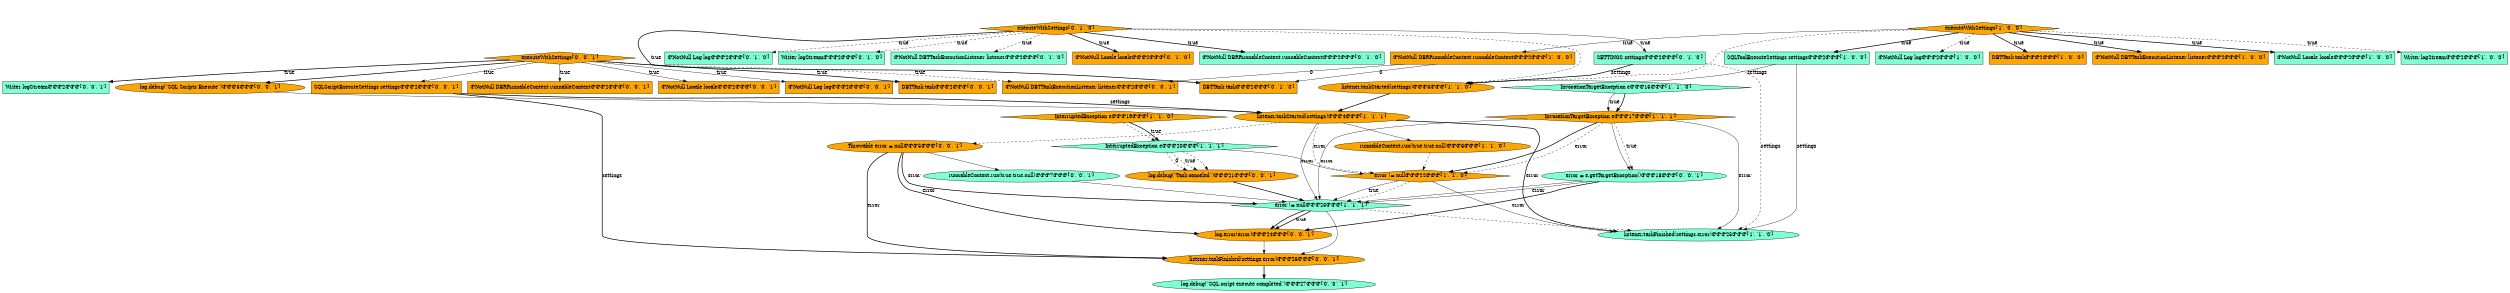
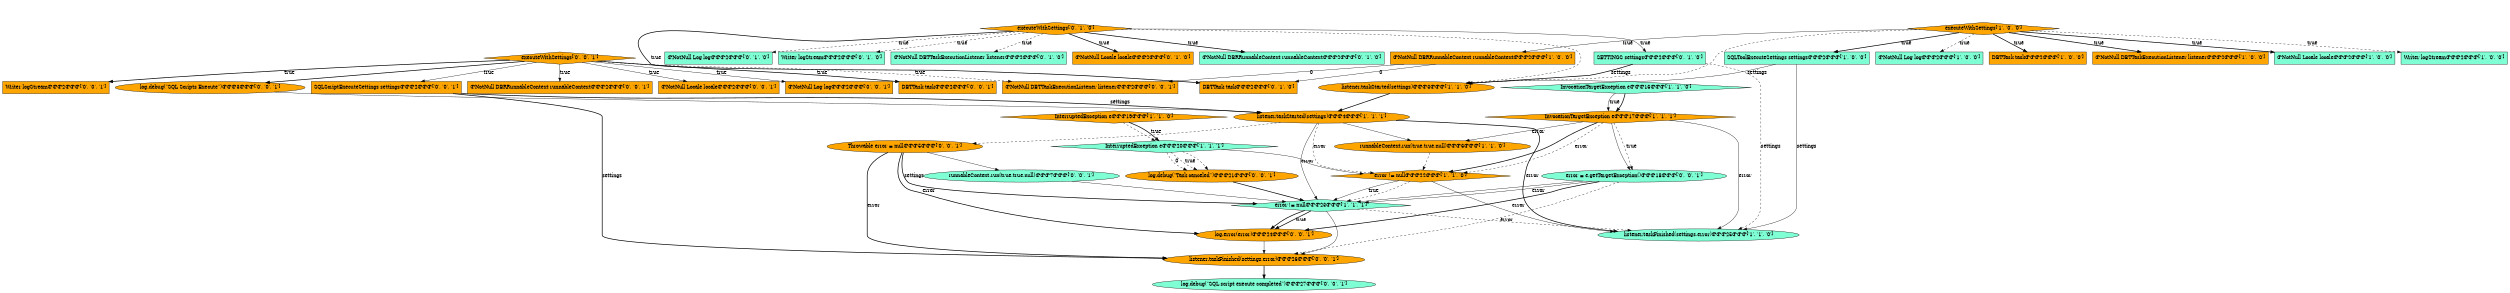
  digraph {
    node [fillcolor=orange shape=box style=filled]
    edge [style=bold]
    n1 [label="DBTTask task@@@2@@@['0', '0', '1']"]
    n2 [fillcolor=aquamarine label="SETTINGS settings@@@2@@@['0', '1', '0']"]
    n3 [label="listener.taskStarted(settings)@@@3@@@['1', '1', '0']" shape=ellipse]
    n4 [fillcolor=aquamarine label="listener.taskFinished(settings,error)@@@25@@@['1', '1', '0']" shape=ellipse]
    n5 [label="listener.taskStarted(settings)@@@4@@@['1', '1', '1']" shape=ellipse]
    n6 [fillcolor=aquamarine label="@NotNull Log log@@@2@@@['1', '0', '0']"]
-   n7 [fillcolor=aquamarine label="Writer logStream@@@2@@@['0', '0', '1']"]
+   n7 [label="Writer logStream@@@2@@@['0', '0', '1']"]
    n8 [fillcolor=aquamarine label="@NotNull Log log@@@2@@@['0', '1', '0']"]
    n9 [fillcolor=aquamarine label="error != null@@@23@@@['1', '1', '1']" shape=diamond]
    n10 [label="Throwable error = null@@@5@@@['0', '0', '1']" shape=ellipse]
    n11 [label="runnableContext.run(true,true,null)@@@6@@@['1', '1', '0']" shape=ellipse]
    n12 [label="error != null@@@22@@@['1', '1', '0']" shape=diamond]
    n13 [label="listener.taskFinished(settings,error)@@@26@@@['0', '0', '1']" shape=ellipse]
    n14 [label="log.error(error)@@@24@@@['0', '0', '1']" shape=ellipse]
    n15 [fillcolor=aquamarine label="runnableContext.run(true,true,null)@@@7@@@['0', '0', '1']" shape=ellipse]
    n16 [fillcolor=aquamarine label="log.debug(\"SQL script execute completed\")@@@27@@@['0', '0', '1']" shape=ellipse]
    n17 [label="executeWithSettings['0', '1', '0']" shape=diamond]
    n18 [fillcolor=aquamarine label="Writer logStream@@@2@@@['0', '1', '0']"]
    n19 [fillcolor=aquamarine label="@NotNull DBTTaskExecutionListener listener@@@2@@@['0', '1', '0']"]
    n20 [label="@NotNull Locale locale@@@2@@@['0', '1', '0']"]
    n21 [fillcolor=aquamarine label="@NotNull DBRRunnableContext runnableContext@@@2@@@['0', '1', '0']"]
    n22 [label="DBTTask task@@@2@@@['0', '1', '0']"]
    n23 [label="executeWithSettings['1', '0', '0']" shape=diamond]
    n24 [label="DBTTask task@@@2@@@['1', '0', '0']"]
    n25 [label="@NotNull DBTTaskExecutionListener listener@@@2@@@['1', '0', '0']"]
    n26 [label="@NotNull DBRRunnableContext runnableContext@@@2@@@['1', '0', '0']"]
    n27 [fillcolor=aquamarine label="@NotNull Locale locale@@@2@@@['1', '0', '0']"]
    n28 [fillcolor=aquamarine label="Writer logStream@@@2@@@['1', '0', '0']"]
    n29 [fillcolor=aquamarine label="SQLToolExecuteSettings settings@@@2@@@['1', '0', '0']"]
    n30 [label="@NotNull DBTTaskExecutionListener listener@@@2@@@['0', '0', '1']"]
    n31 [label="InterruptedException e@@@19@@@['1', '1', '0']" shape=diamond]
    n32 [fillcolor=aquamarine label="InterruptedException e@@@20@@@['1', '1', '1']" shape=diamond]
    n33 [label="log.debug(\"Task canceled\")@@@21@@@['0', '0', '1']" shape=ellipse]
    n34 [fillcolor=aquamarine label="InvocationTargetException e@@@16@@@['1', '1', '0']" shape=diamond]
    n35 [label="InvocationTargetException e@@@17@@@['1', '1', '1']" shape=diamond]
    n36 [fillcolor=aquamarine label="error = e.getTargetException()@@@18@@@['0', '0', '1']" shape=ellipse]
    n37 [label="log.debug(\"SQL Scripts Execute\")@@@3@@@['0', '0', '1']" shape=ellipse]
    n38 [label="SQLScriptExecuteSettings settings@@@2@@@['0', '0', '1']"]
    n39 [label="executeWithSettings['0', '0', '1']" shape=diamond]
    n40 [label="@NotNull DBRRunnableContext runnableContext@@@2@@@['0', '0', '1']"]
    n41 [label="@NotNull Locale locale@@@2@@@['0', '0', '1']"]
    n42 [label="@NotNull Log log@@@2@@@['0', '0', '1']"]
    n2 -> n3 [label=settings]
    n2 -> n4 [label=settings style=dashed]
    n3 -> n5
    n5 -> n4 [label=error]
    n5 -> n9 [label=error style=solid]
    n5 -> n10 [style=dashed]
    n5 -> n11 [style=solid]
    n5 -> n12 [label=error style=dashed]
    n9 -> n4 [style=dashed]
    n9 -> n13 [style=solid]
    n9 -> n14 [label=true]
    n9 -> n14
-   n10 -> n9 [label=error]
+   n10 -> n9 [label=settings]
    n10 -> n13 [label=error]
    n10 -> n14 [label=error]
    n10 -> n15 [style=solid]
    n11 -> n12 [style=dashed]
    n12 -> n4 [style=solid]
    n12 -> n9 [style=dashed]
    n12 -> n9 [label=true style=solid]
    n13 -> n16
    n14 -> n13 [style=solid]
    n15 -> n9 [style=solid]
    n17 -> n2 [label=true style=solid]
    n17 -> n3 [style=dashed]
    n17 -> n8 [label=true style=dashed]
    n17 -> n18 [label=true style=dashed]
    n17 -> n19 [label=true style=dashed]
    n17 -> n20 [label=true]
    n17 -> n21 [label=true]
    n17 -> n22 [label=true]
    n23 -> n3 [style=dashed]
    n23 -> n6 [label=true style=dashed]
    n23 -> n24 [label=true]
    n23 -> n25 [label=true]
    n23 -> n26 [label=true style=solid]
    n23 -> n27 [label=true]
    n23 -> n28 [label=true style=dashed]
    n23 -> n29 [label=true]
    n26 -> n22 [label=0 style=solid]
    n26 -> n30 [label=0 style=solid]
    n29 -> n3 [label=settings style=solid]
    n29 -> n4 [label=settings style=solid]
    n31 -> n32 [style=dashed]
    n31 -> n32 [label=true]
    n32 -> n12 [style=solid]
    n32 -> n33 [style=dashed]
    n32 -> n33 [label=0 style=dashed]
    n32 -> n33 [label=true style=dashed]
    n33 -> n9
    n34 -> n35
    n34 -> n35 [label=true style=solid]
    n35 -> n4 [label=error style=solid]
-   n35 -> n9 [label=error style=solid]
+   n35 -> n11 [label=error style=solid]
    n35 -> n12
    n35 -> n12 [label=error style=dashed]
    n35 -> n36 [label=true style=dashed]
    n35 -> n36 [style=solid]
    n36 -> n9 [style=solid]
    n36 -> n9 [label=error style=solid]
+   n36 -> n13 [label=error style=dashed]
    n36 -> n14 [label=error]
    n37 -> n5 [style=solid]
    n38 -> n5 [label=settings]
    n38 -> n13 [label=settings]
    n39 -> n1 [label=true]
    n39 -> n7 [label=true]
    n39 -> n30 [label=true style=dashed]
    n39 -> n37
    n39 -> n38 [label=true style=solid]
    n39 -> n40 [label=true style=solid]
    n39 -> n41 [label=true style=solid]
    n39 -> n42 [label=true style=solid]
  }
